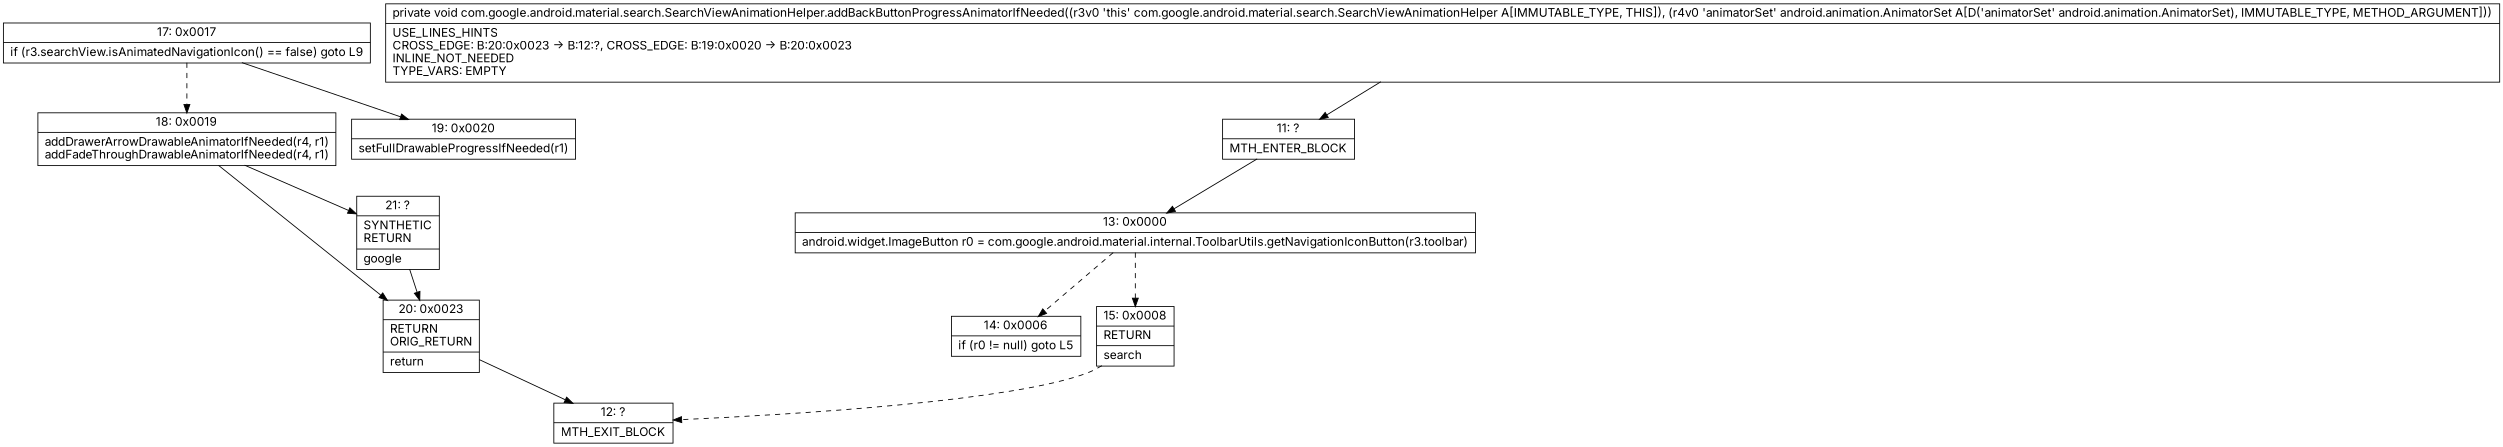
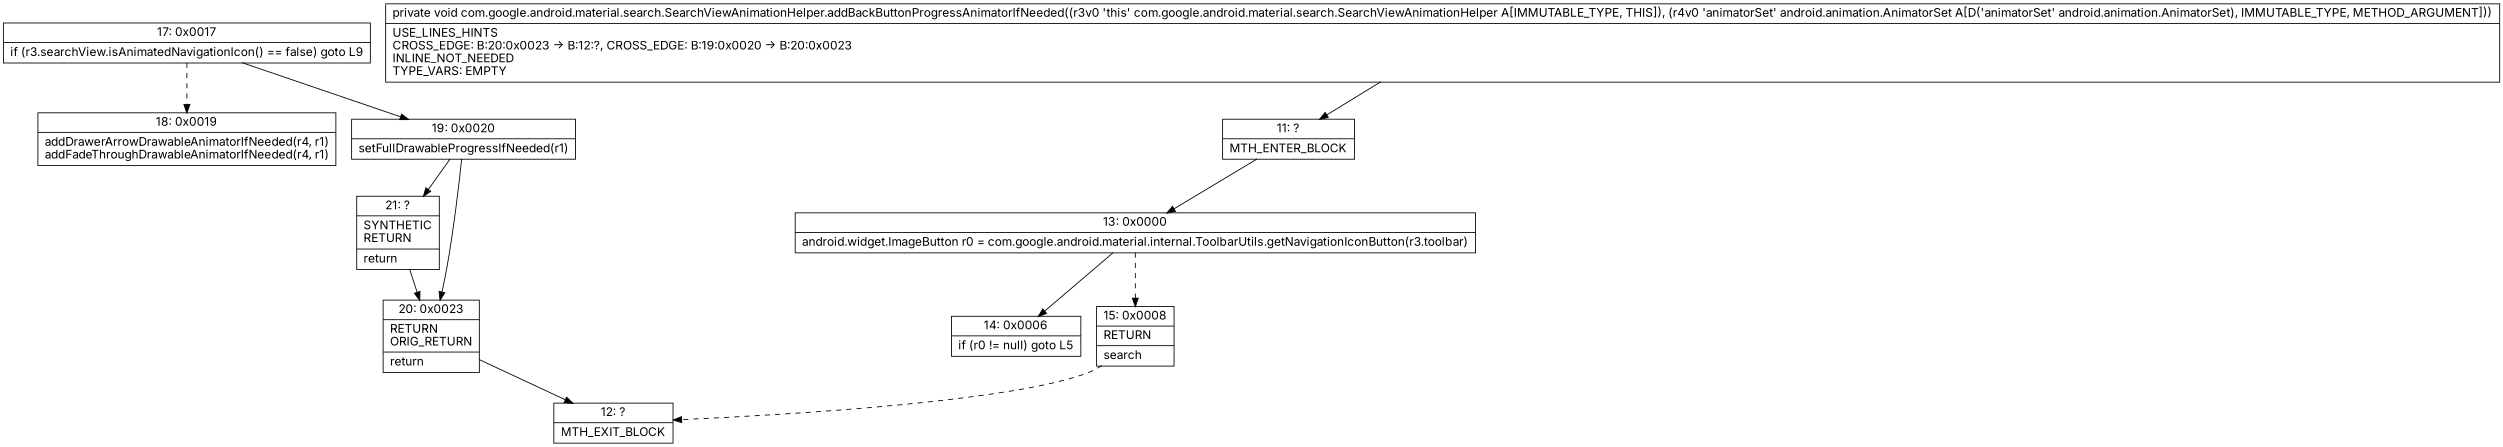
  digraph {
    fontname=Inter
    node [fontname=Inter shape=record]
    edge [fontname=Inter]
    n1 [label="{11\:\ ?|MTH_ENTER_BLOCK\l}"]
    n2 [label="{13\:\ 0x0000|android.widget.ImageButton r0 = com.google.android.material.internal.ToolbarUtils.getNavigationIconButton(r3.toolbar)\l}"]
    n3 [label="{14\:\ 0x0006|if (r0 != null) goto L5\l}"]
    n4 [label="{15\:\ 0x0008|RETURN\l|search\l}"]
    n5 [label="{12\:\ ?|MTH_EXIT_BLOCK\l}"]
    n6 [label="{17\:\ 0x0017|if (r3.searchView.isAnimatedNavigationIcon() == false) goto L9\l}"]
    n7 [label="{18\:\ 0x0019|addDrawerArrowDrawableAnimatorIfNeeded(r4, r1)\laddFadeThroughDrawableAnimatorIfNeeded(r4, r1)\l}"]
    n8 [label="{19\:\ 0x0020|setFullDrawableProgressIfNeeded(r1)\l}"]
-   n9 [label="{21\:\ ?|SYNTHETIC\lRETURN\l|google\l}"]
+   n9 [label="{21\:\ ?|SYNTHETIC\lRETURN\l|return\l}"]
    n10 [label="{20\:\ 0x0023|RETURN\lORIG_RETURN\l|return\l}"]
    n11 [label="{private void com.google.android.material.search.SearchViewAnimationHelper.addBackButtonProgressAnimatorIfNeeded((r3v0 'this' com.google.android.material.search.SearchViewAnimationHelper A[IMMUTABLE_TYPE, THIS]), (r4v0 'animatorSet' android.animation.AnimatorSet A[D('animatorSet' android.animation.AnimatorSet), IMMUTABLE_TYPE, METHOD_ARGUMENT]))  | USE_LINES_HINTS\lCROSS_EDGE: B:20:0x0023 \-\> B:12:?, CROSS_EDGE: B:19:0x0020 \-\> B:20:0x0023\lINLINE_NOT_NEEDED\lTYPE_VARS: EMPTY\l}"]
    n1 -> n2
-   n2 -> n3 [style=dashed]
+   n2 -> n3
    n2 -> n4 [style=dashed]
    n4 -> n5 [style=dashed]
    n6 -> n7 [style=dashed]
    n6 -> n8
-   n7 -> n9
-   n7 -> n10
+   n8 -> n9
+   n8 -> n10
    n9 -> n10
    n10 -> n5
    n11 -> n1
  }
